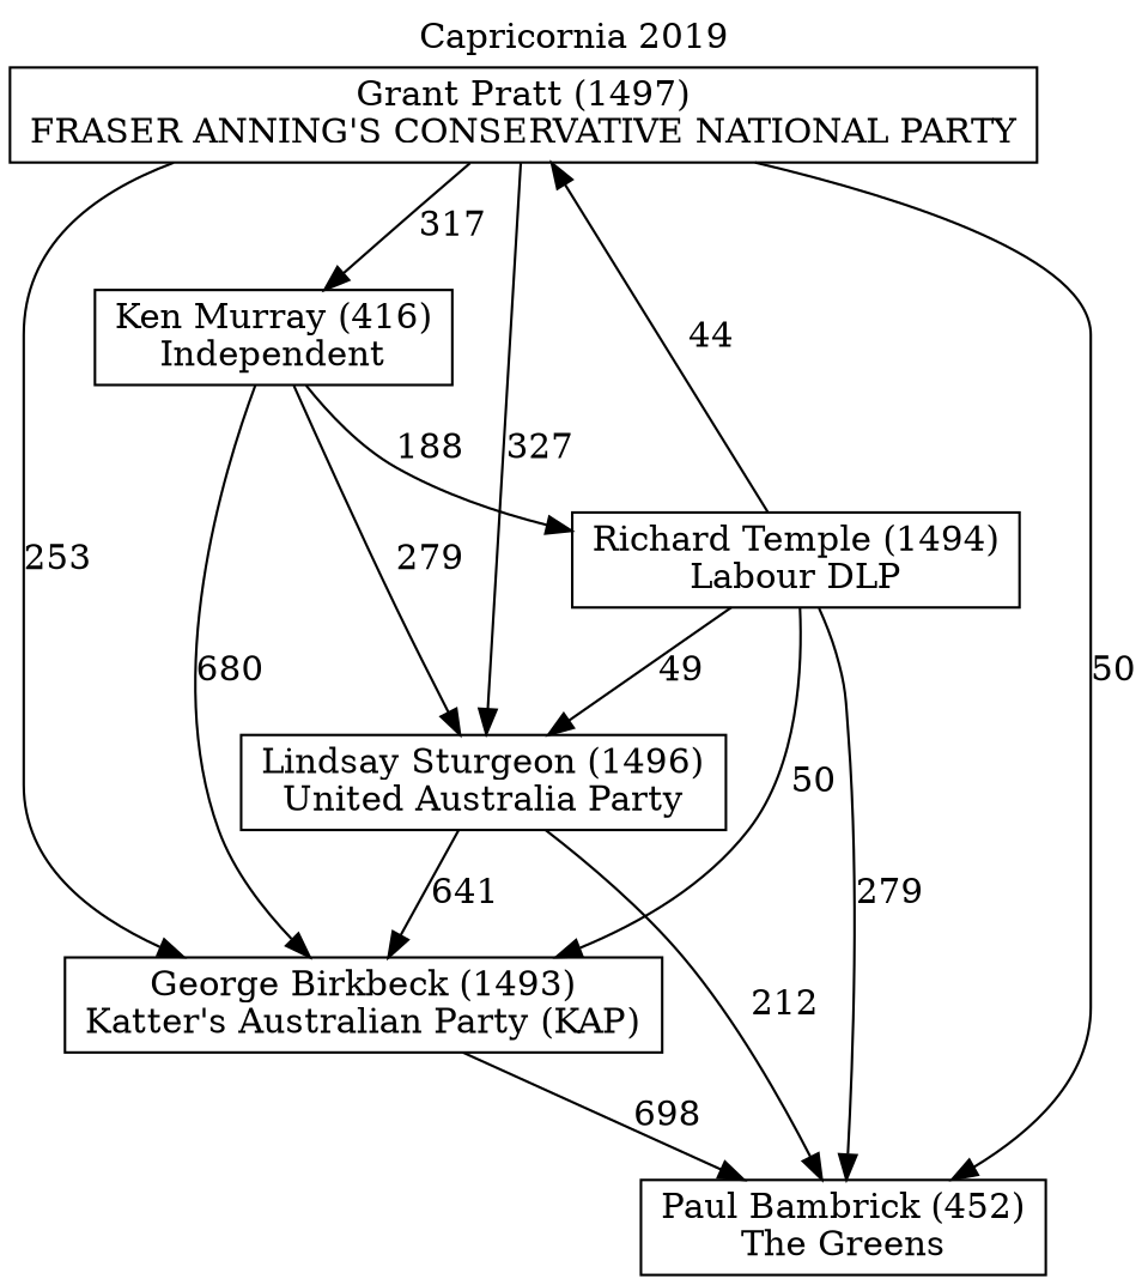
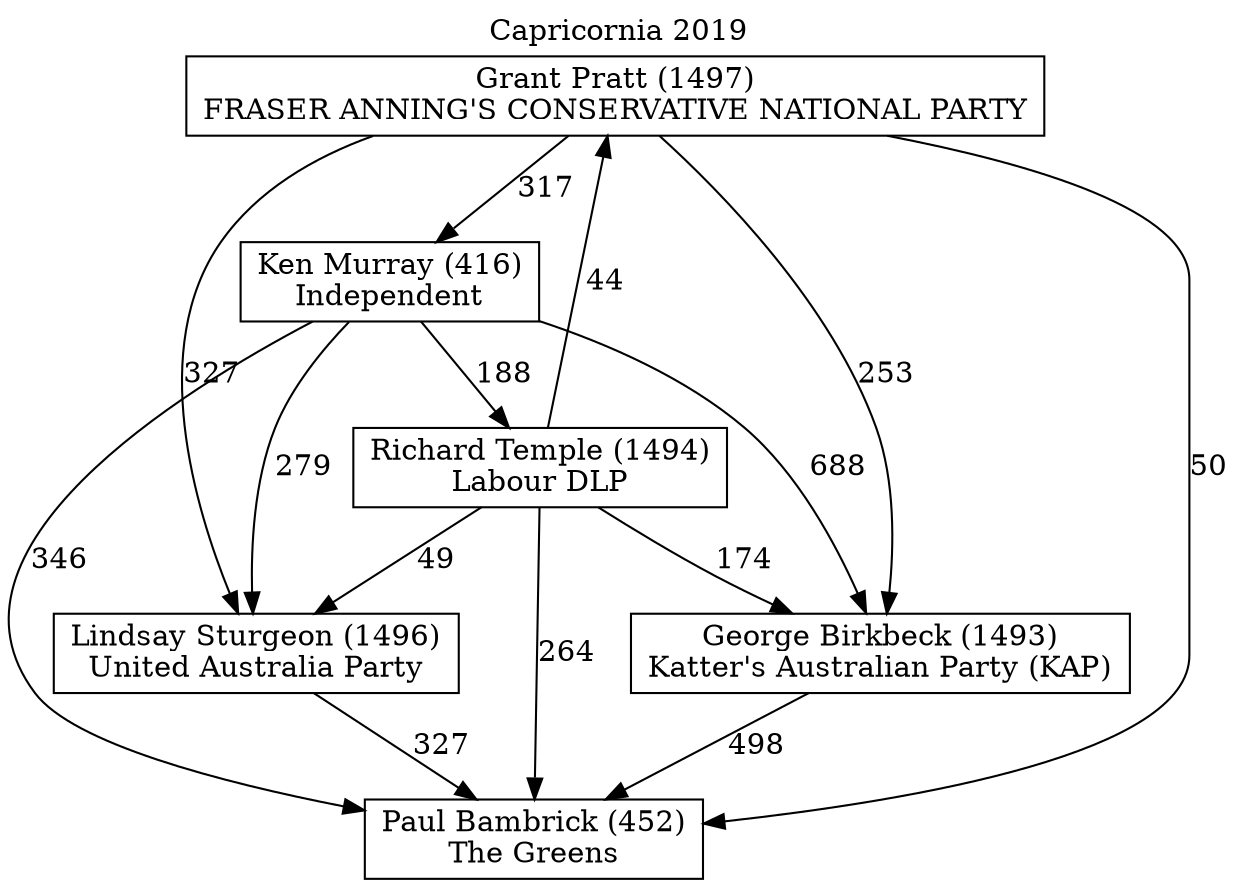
  digraph {
    label="Capricornia 2019"
    labelloc=t
    mclimit=10
    node [shape=box]
    n1 [label="George Birkbeck (1493)\nKatter's Australian Party (KAP)"]
    n2 [label="Paul Bambrick (452)\nThe Greens"]
    n3 [label="Grant Pratt (1497)\nFRASER ANNING'S CONSERVATIVE NATIONAL PARTY"]
    n4 [label="Ken Murray (416)\nIndependent"]
    n5 [label="Lindsay Sturgeon (1496)\nUnited Australia Party"]
    n6 [label="Richard Temple (1494)\nLabour DLP"]
-   n1 -> n2 [label=698]
+   n1 -> n2 [label=498]
    n3 -> n1 [label=253]
    n3 -> n2 [label=50]
    n3 -> n4 [label=317]
    n3 -> n5 [label=327]
-   n4 -> n1 [label=680]
+   n4 -> n1 [label=688]
+   n4 -> n2 [label=346]
    n4 -> n5 [label=279]
    n4 -> n6 [label=188]
-   n5 -> n1 [label=641]
-   n5 -> n2 [label=212]
-   n6 -> n1 [label=50]
-   n6 -> n2 [label=279]
+   n5 -> n2 [label=327]
+   n6 -> n1 [label=174]
+   n6 -> n2 [label=264]
    n6 -> n3 [label=44]
    n6 -> n5 [label=49]
  }
